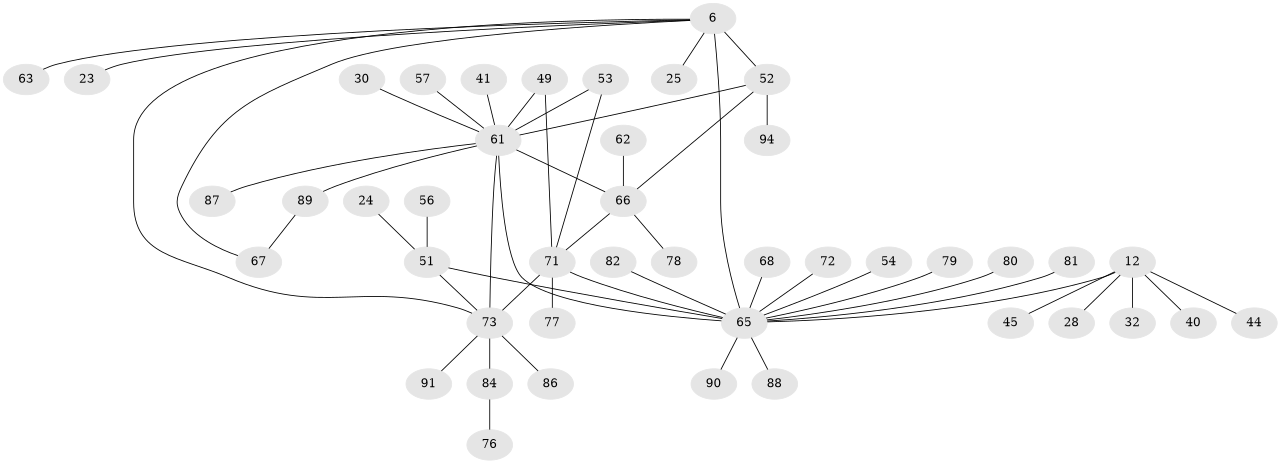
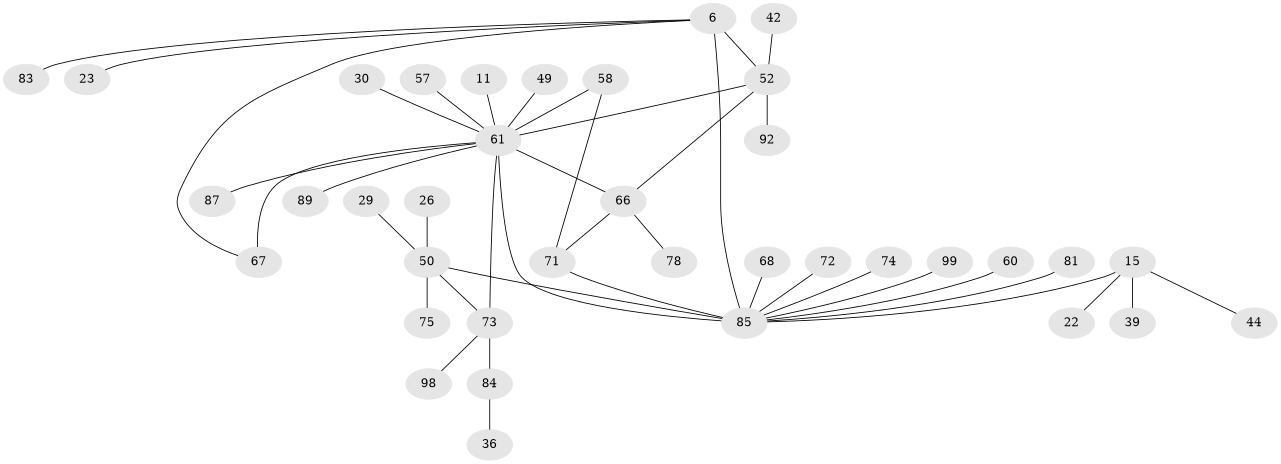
  graph {
    node [color=gray90 style=filled]
    6 [super="+5"]
-   25
    n3 [label=23]
    52 [super="+33+27"]
    67
    73 [super="+69"]
-   83 [label=63]
-   85 [super="+65+3" label=65]
+   83
+   85 [super="+65+3"]
    61 [super="+19"]
    66 [super="+20"]
-   92 [super="+39" label=94]
+   92 [super="+39"]
    84
-   86
-   91
-   88 [super="+70"]
-   90 [super="+28"]
-   12 [super="+11"]
-   22 [label=28]
-   32
-   40
+   91 [label=98]
+   12 [super="+11" label=15]
+   22
+   32 [label=39]
    44
-   45
-   51 [super="+4"]
-   26 [label=56]
-   29 [label=24]
+   51 [super="+4" label=50]
+   75
+   26
+   29
    87 [super="+63"]
    89 [super="+24"]
    n29 [label=30]
    n30 [label=57]
-   41
+   41 [label=11]
+   42
    49
    71 [super="+14+46+47"]
-   77
    78
-   53
-   62
+   53 [label=58]
    68
    72
-   76
-   74 [super="+36+54" label=54]
-   79
-   80
+   76 [label=36]
+   74 [super="+36+54"]
+   79 [label=99]
+   80 [label=60]
    81
-   82
-   6 -- 25
    6 -- n3
    6 -- 52 [weight=4]
    6 -- 67
-   6 -- 73
    6 -- 83
    6 -- 85 [weight=2]
    52 -- 61
    52 -- 66
    52 -- 92
    73 -- 84
-   73 -- 86
    73 -- 91
-   85 -- 88
-   85 -- 90
-   89 -- 67
+   61 -- 67
    61 -- 73 [weight=2]
    61 -- 85 [weight=3]
    61 -- 66 [weight=4]
    61 -- 87
    61 -- 89
    66 -- 71
    66 -- 78
    84 -- 76
    12 -- 85 [weight=5]
    12 -- 22
    12 -- 32
-   12 -- 40
    12 -- 44
-   12 -- 45
    51 -- 73
    51 -- 85 [weight=4]
+   51 -- 75
    26 -- 51
    29 -- 51
    n29 -- 61
    n30 -- 61
    41 -- 61
+   42 -- 52
    49 -- 61
-   49 -- 71
-   71 -- 73 [weight=4]
    71 -- 85
-   71 -- 77
    53 -- 61
    53 -- 71
-   62 -- 66
    68 -- 85
    72 -- 85
    74 -- 85
    79 -- 85
    80 -- 85
    81 -- 85
-   82 -- 85
  }
